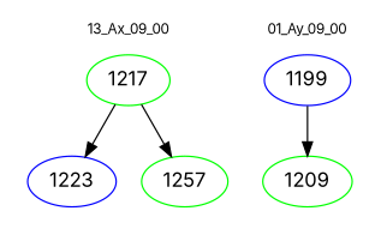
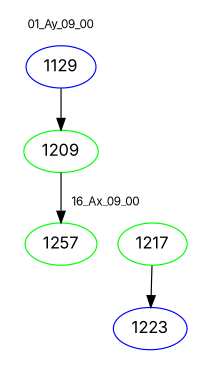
  digraph {
    fontname=Inter
    node [color=green fontname=Inter]
    edge [color=black fontname=Inter]
    n1 [label=1217]
    n2 [color=blue label=1223]
    n3 [label=1257]
-   n4 [color=blue label=1199]
+   n4 [color=blue label=1129]
    n5 [label=1209]
    subgraph cluster_1 {
      color=white
      fontsize=10
-     label="13_Ax_09_00"
+     label="16_Ax_09_00"
      n1
      n2
      n3
    }
    subgraph cluster_2 {
      color=white
      fontsize=10
      label="01_Ay_09_00"
      n4
      n5
    }
    n1 -> n2
-   n1 -> n3
+   n5 -> n3
    n4 -> n5
  }
